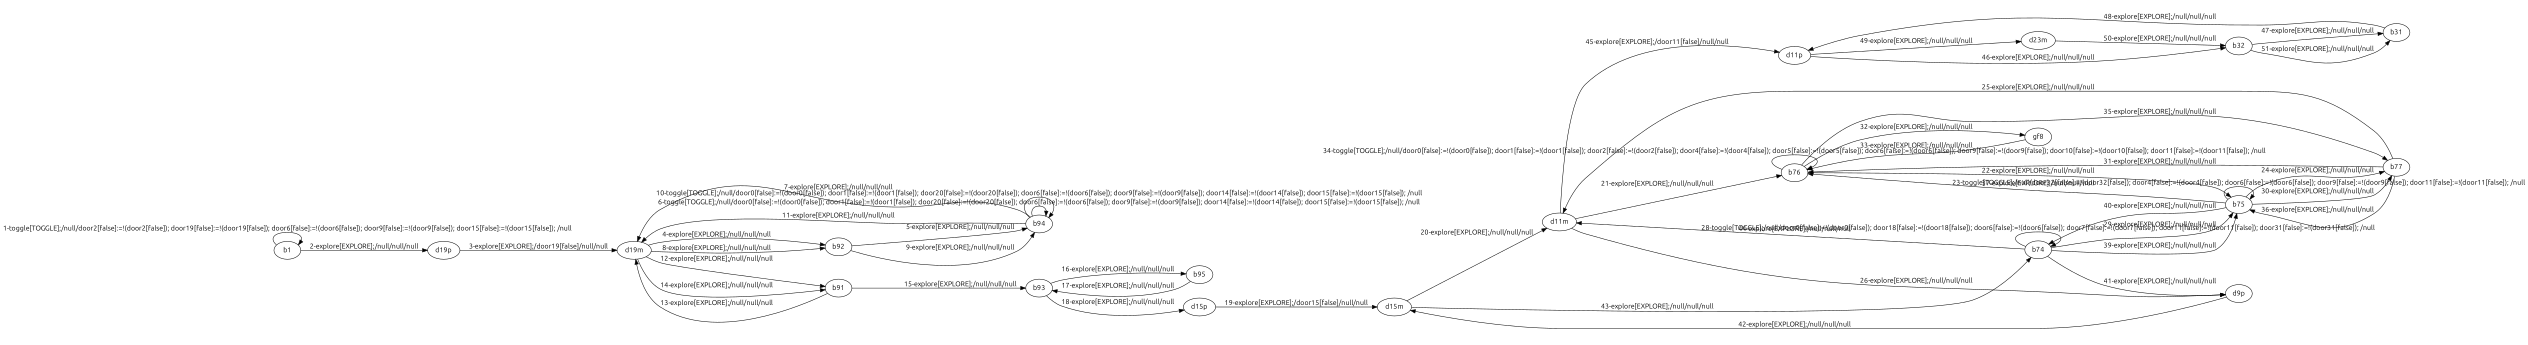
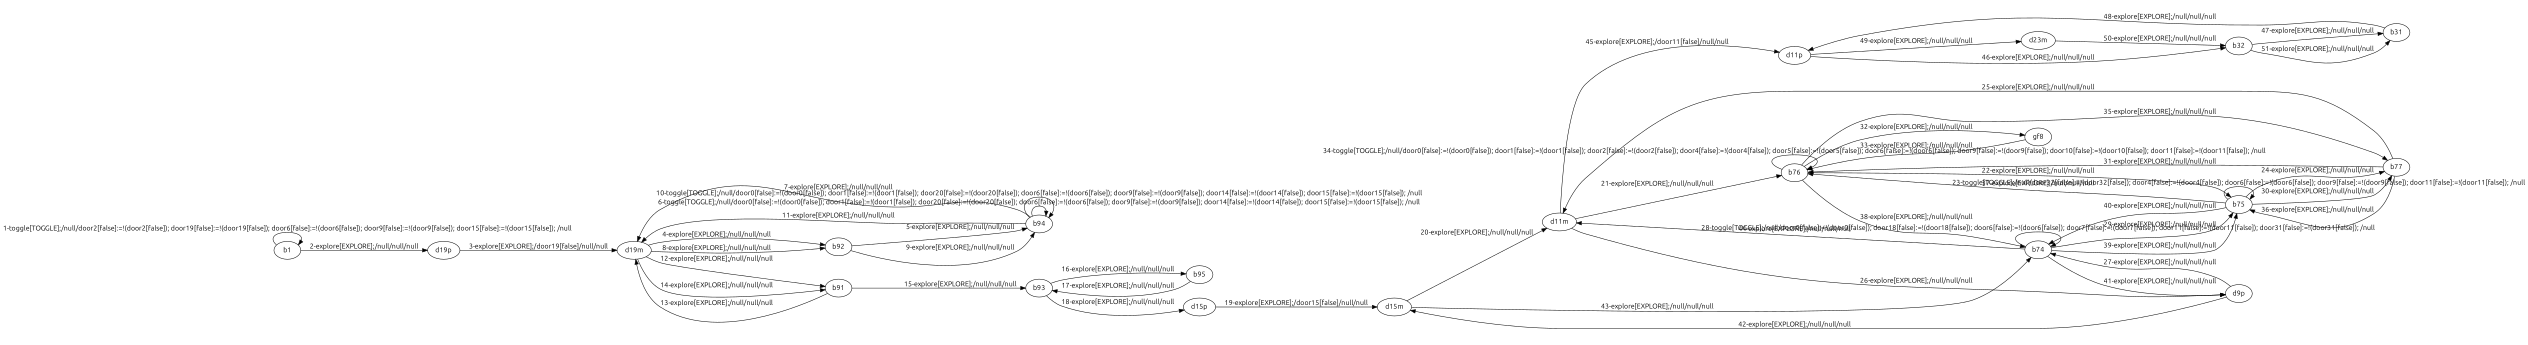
  digraph {
    fontname=Ubuntu
    rankdir=LR
    node [fontname=Ubuntu]
    edge [fontname=Ubuntu]
    b1
    d19p
    d19m
    b92
    b91
    b94
    b93
    b95
    d15p
    d15m
    d11m
    b74
    b76
    d9p
    d11p
    b75
    b77
    n18 [label=gf8]
    b32
    d23m
    b31
    b1 -> b1 [label="1-toggle[TOGGLE];/null/door2[false]:=!(door2[false]); door19[false]:=!(door19[false]); door6[false]:=!(door6[false]); door9[false]:=!(door9[false]); door15[false]:=!(door15[false]); /null"]
    b1 -> d19p [label="2-explore[EXPLORE];/null/null/null"]
    d19p -> d19m [label="3-explore[EXPLORE];/door19[false]/null/null"]
    d19m -> b92 [label="4-explore[EXPLORE];/null/null/null"]
    d19m -> b92 [label="8-explore[EXPLORE];/null/null/null"]
    d19m -> b91 [label="12-explore[EXPLORE];/null/null/null"]
    d19m -> b91 [label="14-explore[EXPLORE];/null/null/null"]
    b92 -> b94 [label="5-explore[EXPLORE];/null/null/null"]
    b92 -> b94 [label="9-explore[EXPLORE];/null/null/null"]
    b91 -> d19m [label="13-explore[EXPLORE];/null/null/null"]
    b91 -> b93 [label="15-explore[EXPLORE];/null/null/null"]
    b94 -> d19m [label="7-explore[EXPLORE];/null/null/null"]
    b94 -> d19m [label="11-explore[EXPLORE];/null/null/null"]
    b94 -> b94 [label="6-toggle[TOGGLE];/null/door0[false]:=!(door0[false]); door1[false]:=!(door1[false]); door20[false]:=!(door20[false]); door6[false]:=!(door6[false]); door9[false]:=!(door9[false]); door14[false]:=!(door14[false]); door15[false]:=!(door15[false]); /null"]
    b94 -> b94 [label="10-toggle[TOGGLE];/null/door0[false]:=!(door0[false]); door1[false]:=!(door1[false]); door20[false]:=!(door20[false]); door6[false]:=!(door6[false]); door9[false]:=!(door9[false]); door14[false]:=!(door14[false]); door15[false]:=!(door15[false]); /null"]
    b93 -> b95 [label="16-explore[EXPLORE];/null/null/null"]
    b93 -> d15p [label="18-explore[EXPLORE];/null/null/null"]
    b95 -> b93 [label="17-explore[EXPLORE];/null/null/null"]
    d15p -> d15m [label="19-explore[EXPLORE];/door15[false]/null/null"]
    d15m -> d11m [label="20-explore[EXPLORE];/null/null/null"]
    d15m -> b74 [label="43-explore[EXPLORE];/null/null/null"]
    d11m -> b76 [label="21-explore[EXPLORE];/null/null/null"]
    d11m -> d9p [label="26-explore[EXPLORE];/null/null/null"]
    d11m -> d11p [label="45-explore[EXPLORE];/door11[false]/null/null"]
    b74 -> d11m [label="44-explore[EXPLORE];/null/null/null"]
    b74 -> b74 [label="28-toggle[TOGGLE];/null/door0[false]:=!(door0[false]); door18[false]:=!(door18[false]); door6[false]:=!(door6[false]); door7[false]:=!(door7[false]); door11[false]:=!(door11[false]); door31[false]:=!(door31[false]); /null"]
    b74 -> d9p [label="41-explore[EXPLORE];/null/null/null"]
    b74 -> b75 [label="29-explore[EXPLORE];/null/null/null"]
    b74 -> b75 [label="39-explore[EXPLORE];/null/null/null"]
+   b76 -> b74 [label="38-explore[EXPLORE];/null/null/null"]
    b76 -> b76 [label="34-toggle[TOGGLE];/null/door0[false]:=!(door0[false]); door1[false]:=!(door1[false]); door2[false]:=!(door2[false]); door4[false]:=!(door4[false]); door5[false]:=!(door5[false]); door6[false]:=!(door6[false]); door9[false]:=!(door9[false]); door10[false]:=!(door10[false]); door11[false]:=!(door11[false]); /null"]
    b76 -> b75 [label="22-explore[EXPLORE];/null/null/null"]
    b76 -> b77 [label="35-explore[EXPLORE];/null/null/null"]
    b76 -> n18 [label="32-explore[EXPLORE];/null/null/null"]
    d9p -> d15m [label="42-explore[EXPLORE];/null/null/null"]
+   d9p -> b74 [label="27-explore[EXPLORE];/null/null/null"]
    d11p -> b32 [label="46-explore[EXPLORE];/null/null/null"]
    d11p -> d23m [label="49-explore[EXPLORE];/null/null/null"]
    b75 -> b74 [label="40-explore[EXPLORE];/null/null/null"]
    b75 -> b76 [label="37-explore[EXPLORE];/null/null/null"]
    b75 -> b75 [label="23-toggle[TOGGLE];/null/door32[false]:=!(door32[false]); door4[false]:=!(door4[false]); door6[false]:=!(door6[false]); door9[false]:=!(door9[false]); door11[false]:=!(door11[false]); /null"]
    b75 -> b77 [label="24-explore[EXPLORE];/null/null/null"]
    b75 -> b77 [label="30-explore[EXPLORE];/null/null/null"]
    b77 -> d11m [label="25-explore[EXPLORE];/null/null/null"]
    b77 -> b76 [label="31-explore[EXPLORE];/null/null/null"]
    b77 -> b75 [label="36-explore[EXPLORE];/null/null/null"]
    n18 -> b76 [label="33-explore[EXPLORE];/null/null/null"]
    b32 -> b31 [label="47-explore[EXPLORE];/null/null/null"]
    b32 -> b31 [label="51-explore[EXPLORE];/null/null/null"]
    d23m -> b32 [label="50-explore[EXPLORE];/null/null/null"]
    b31 -> d11p [label="48-explore[EXPLORE];/null/null/null"]
  }
